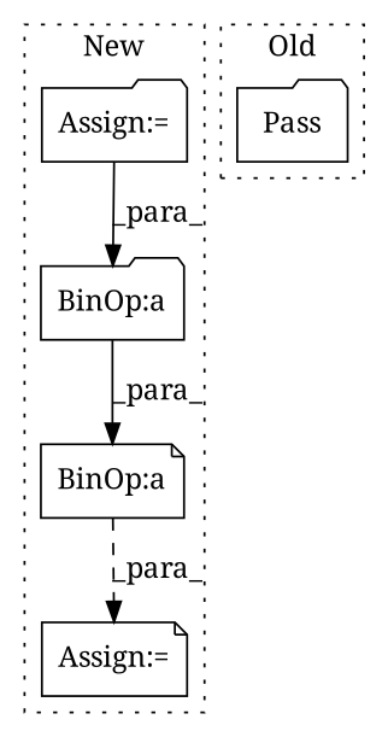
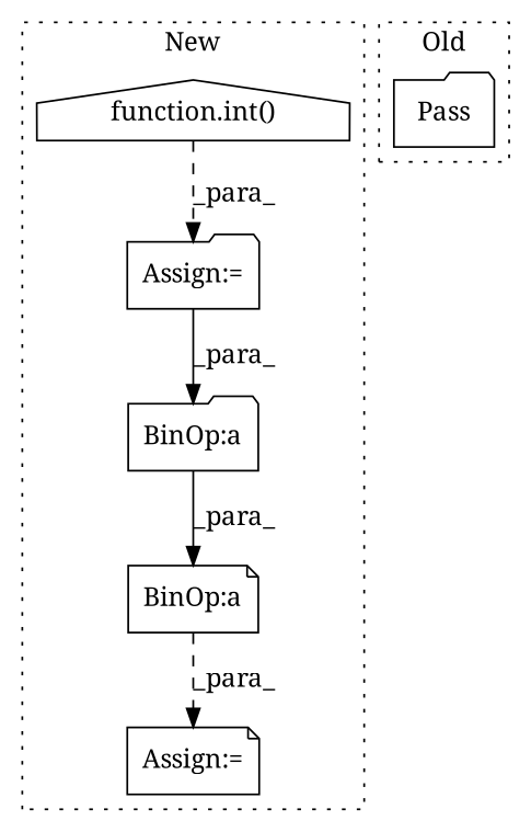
  digraph {
    fontname="Noto Serif"
    node [a=68 l=3 shape=folder fontname="Noto Serif"]
    edge [style=dashed fontname="Noto Serif"]
+   n1 [a=75 l="4,1" label="function.int()" s="10543,10563" shape=house]
    n2 [label="Assign:=" s=10765]
    n3 [a=82 l=10 label="BinOp:a" s=10938]
    n4 [label="Assign:=" s=10898 shape=note]
    n5 [a=82 label="BinOp:a" s=10903 shape=note]
    n6 [a=62 l=4 label=Pass s=9294]
    subgraph cluster_1 {
      label=New
      style=dotted
+     n1
      n2
      n3
      n4
      n5
    }
    subgraph cluster_2 {
      label=Old
      style=dotted
      n6
    }
+   n1 -> n2 [label=_para_]
    n2 -> n3 [label=_para_ style=solid]
    n3 -> n5 [label=_para_ style=solid]
    n5 -> n4 [label=_para_]
  }
